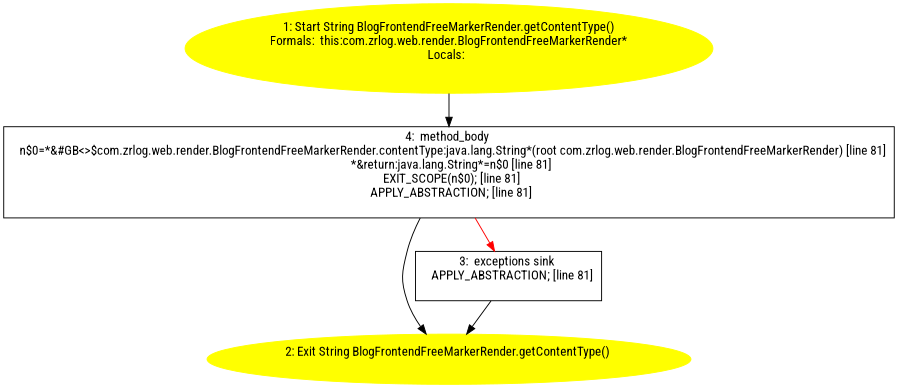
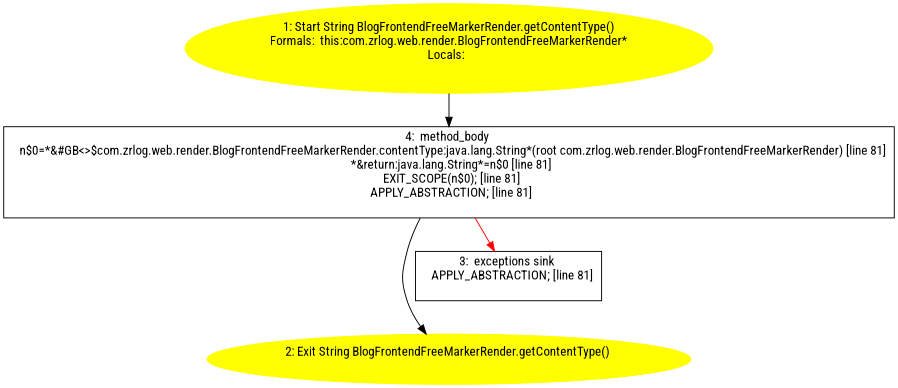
  digraph {
    fontname="Roboto Condensed"
    node [fontname="Roboto Condensed"]
    edge [fontname="Roboto Condensed"]
    n1 [color=yellow label="1: Start String BlogFrontendFreeMarkerRender.getContentType()\nFormals:  this:com.zrlog.web.render.BlogFrontendFreeMarkerRender*\nLocals:  \n  " style=filled]
    n2 [label="4:  method_body \n   n$0=*&#GB<>$com.zrlog.web.render.BlogFrontendFreeMarkerRender.contentType:java.lang.String*(root com.zrlog.web.render.BlogFrontendFreeMarkerRender) [line 81]\n  *&return:java.lang.String*=n$0 [line 81]\n  EXIT_SCOPE(n$0); [line 81]\n  APPLY_ABSTRACTION; [line 81]\n " shape=box]
    n3 [color=yellow label="2: Exit String BlogFrontendFreeMarkerRender.getContentType() \n  " style=filled]
    n4 [label="3:  exceptions sink \n   APPLY_ABSTRACTION; [line 81]\n " shape=box]
    n1 -> n2
    n2 -> n3
    n2 -> n4 [color=red]
-   n4 -> n3
  }
